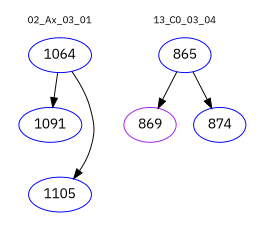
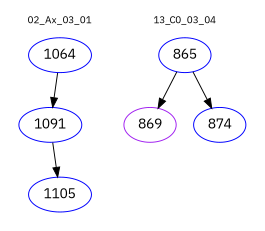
  digraph {
    fontname="IBM Plex Sans"
    node [color=blue fontname="IBM Plex Sans"]
    edge [color=black fontname="IBM Plex Sans"]
    n1 [label=1064]
    n2 [label=1091]
    n3 [label=1105]
    n4 [label=865]
    n5 [color=purple label=869]
    n6 [label=874]
    subgraph cluster_1 {
      color=white
      fontsize=10
      label="02_Ax_03_01"
      n1
      n2
      n3
    }
    subgraph cluster_2 {
      color=white
      fontsize=10
      label="13_C0_03_04"
      n4
      n5
      n6
    }
    n1 -> n2
-   n1 -> n3
+   n2 -> n3
    n4 -> n5
    n4 -> n6
  }
